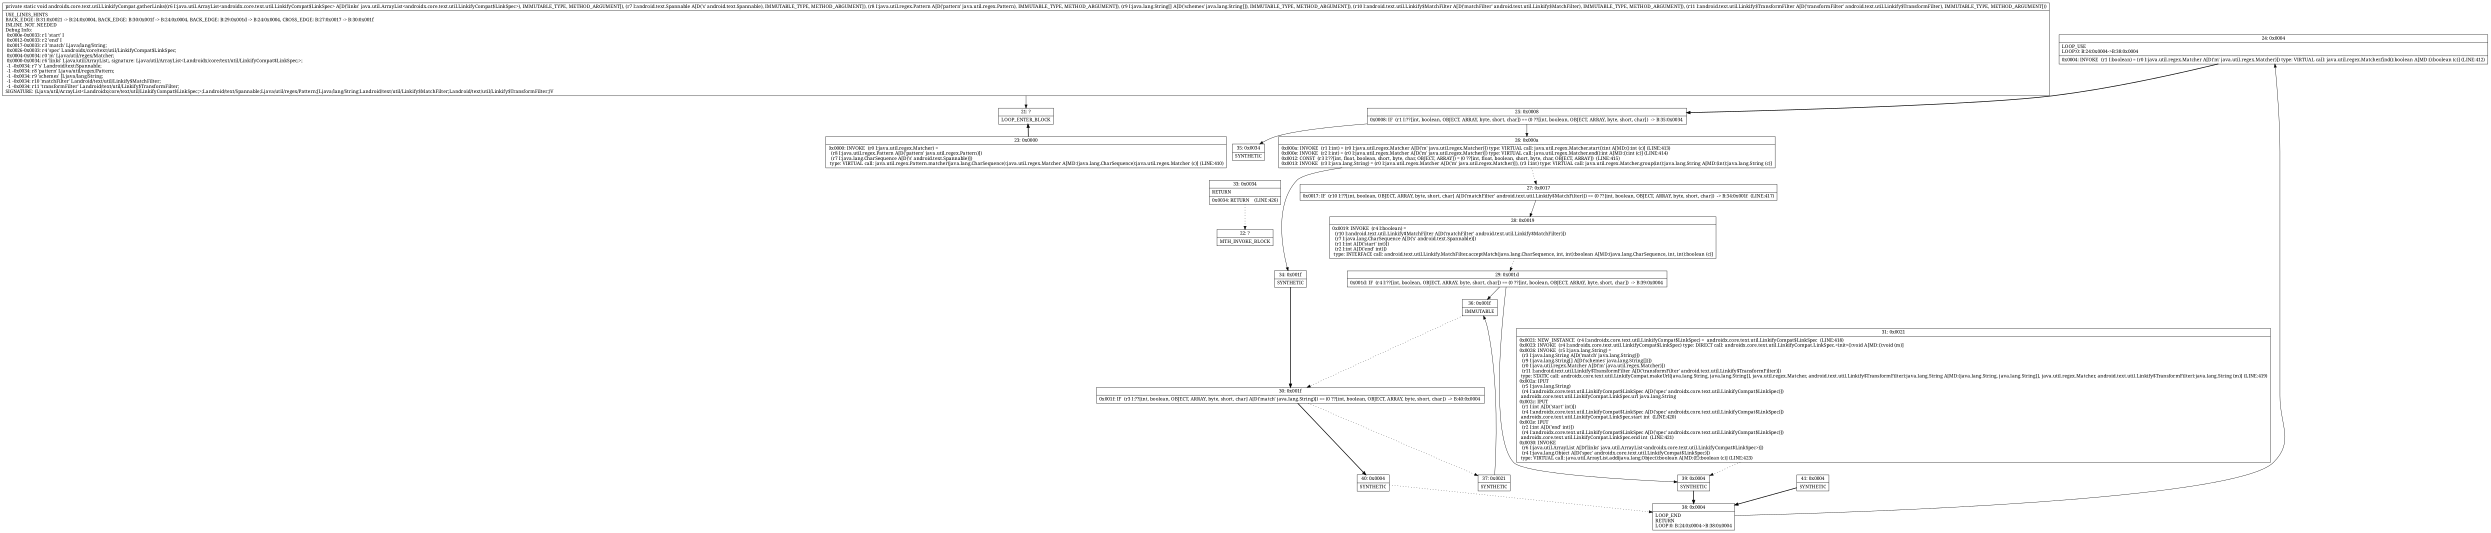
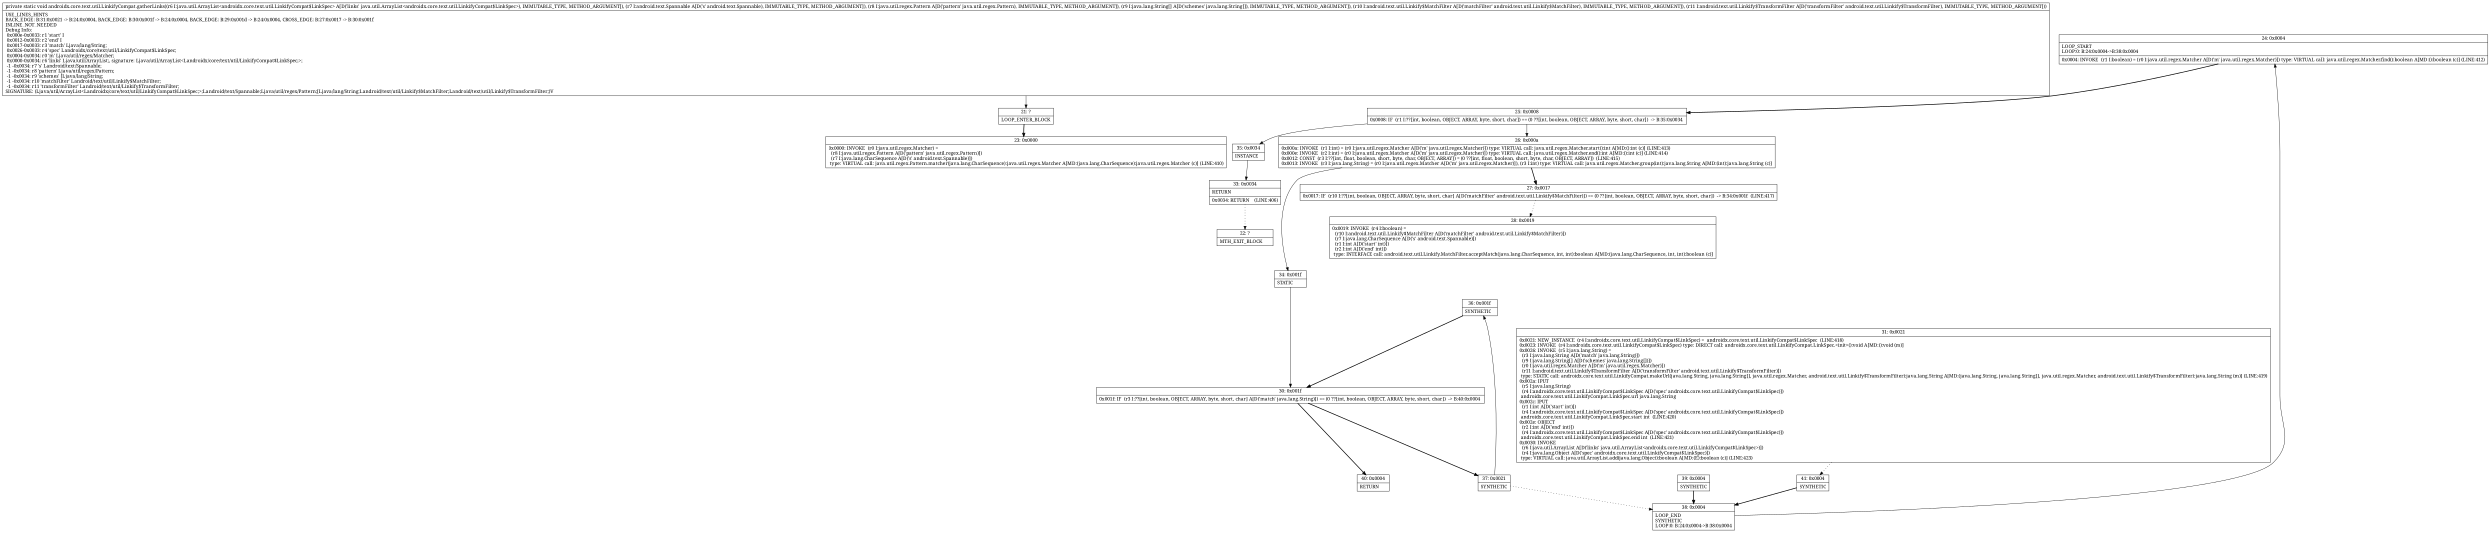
  digraph {
    fontname="Noto Serif"
    node [fontname="Noto Serif" shape=record]
    edge [fontname="Noto Serif" style=solid]
    n1 [label="{21\:\ ?|LOOP_ENTER_BLOCK\l}"]
    n2 [label="{23\:\ 0x0000|0x0000: INVOKE  (r0 I:java.util.regex.Matcher) = \l  (r8 I:java.util.regex.Pattern A[D('pattern' java.util.regex.Pattern)])\l  (r7 I:java.lang.CharSequence A[D('s' android.text.Spannable)])\l type: VIRTUAL call: java.util.regex.Pattern.matcher(java.lang.CharSequence):java.util.regex.Matcher A[MD:(java.lang.CharSequence):java.util.regex.Matcher (c)] (LINE:410)\l}"]
-   n3 [label="{24\:\ 0x0004|LOOP_USE\lLOOP:0: B:24:0x0004\-\>B:38:0x0004\l|0x0004: INVOKE  (r1 I:boolean) = (r0 I:java.util.regex.Matcher A[D('m' java.util.regex.Matcher)]) type: VIRTUAL call: java.util.regex.Matcher.find():boolean A[MD:():boolean (c)] (LINE:412)\l}"]
+   n3 [label="{24\:\ 0x0004|LOOP_START\lLOOP:0: B:24:0x0004\-\>B:38:0x0004\l|0x0004: INVOKE  (r1 I:boolean) = (r0 I:java.util.regex.Matcher A[D('m' java.util.regex.Matcher)]) type: VIRTUAL call: java.util.regex.Matcher.find():boolean A[MD:():boolean (c)] (LINE:412)\l}"]
    n4 [label="{25\:\ 0x0008|0x0008: IF  (r1 I:??[int, boolean, OBJECT, ARRAY, byte, short, char]) == (0 ??[int, boolean, OBJECT, ARRAY, byte, short, char])  \-\> B:35:0x0034 \l}"]
    n5 [label="{26\:\ 0x000a|0x000a: INVOKE  (r1 I:int) = (r0 I:java.util.regex.Matcher A[D('m' java.util.regex.Matcher)]) type: VIRTUAL call: java.util.regex.Matcher.start():int A[MD:():int (c)] (LINE:413)\l0x000e: INVOKE  (r2 I:int) = (r0 I:java.util.regex.Matcher A[D('m' java.util.regex.Matcher)]) type: VIRTUAL call: java.util.regex.Matcher.end():int A[MD:():int (c)] (LINE:414)\l0x0012: CONST  (r3 I:??[int, float, boolean, short, byte, char, OBJECT, ARRAY]) = (0 ??[int, float, boolean, short, byte, char, OBJECT, ARRAY])  (LINE:415)\l0x0013: INVOKE  (r3 I:java.lang.String) = (r0 I:java.util.regex.Matcher A[D('m' java.util.regex.Matcher)]), (r3 I:int) type: VIRTUAL call: java.util.regex.Matcher.group(int):java.lang.String A[MD:(int):java.lang.String (c)]\l}"]
-   n6 [label="{35\:\ 0x0034|SYNTHETIC\l}"]
+   n6 [label="{35\:\ 0x0034|INSTANCE\l}"]
    n7 [label="{27\:\ 0x0017|0x0017: IF  (r10 I:??[int, boolean, OBJECT, ARRAY, byte, short, char] A[D('matchFilter' android.text.util.Linkify$MatchFilter)]) == (0 ??[int, boolean, OBJECT, ARRAY, byte, short, char])  \-\> B:34:0x001f  (LINE:417)\l}"]
-   n8 [label="{34\:\ 0x001f|SYNTHETIC\l}"]
-   n9 [label="{33\:\ 0x0034|RETURN\l|0x0034: RETURN    (LINE:426)\l}"]
+   n8 [label="{34\:\ 0x001f|STATIC\l}"]
+   n9 [label="{33\:\ 0x0034|RETURN\l|0x0034: RETURN    (LINE:406)\l}"]
    n10 [label="{28\:\ 0x0019|0x0019: INVOKE  (r4 I:boolean) = \l  (r10 I:android.text.util.Linkify$MatchFilter A[D('matchFilter' android.text.util.Linkify$MatchFilter)])\l  (r7 I:java.lang.CharSequence A[D('s' android.text.Spannable)])\l  (r1 I:int A[D('start' int)])\l  (r2 I:int A[D('end' int)])\l type: INTERFACE call: android.text.util.Linkify.MatchFilter.acceptMatch(java.lang.CharSequence, int, int):boolean A[MD:(java.lang.CharSequence, int, int):boolean (c)]\l}"]
-   n11 [label="{29\:\ 0x001d|0x001d: IF  (r4 I:??[int, boolean, OBJECT, ARRAY, byte, short, char]) == (0 ??[int, boolean, OBJECT, ARRAY, byte, short, char])  \-\> B:39:0x0004 \l}"]
    n12 [label="{30\:\ 0x001f|0x001f: IF  (r3 I:??[int, boolean, OBJECT, ARRAY, byte, short, char] A[D('match' java.lang.String)]) == (0 ??[int, boolean, OBJECT, ARRAY, byte, short, char])  \-\> B:40:0x0004 \l}"]
-   n13 [label="{36\:\ 0x001f|IMMUTABLE\l}"]
+   n13 [label="{36\:\ 0x001f|SYNTHETIC\l}"]
    n14 [label="{39\:\ 0x0004|SYNTHETIC\l}"]
-   n15 [label="{38\:\ 0x0004|LOOP_END\lRETURN\lLOOP:0: B:24:0x0004\-\>B:38:0x0004\l}"]
+   n15 [label="{38\:\ 0x0004|LOOP_END\lSYNTHETIC\lLOOP:0: B:24:0x0004\-\>B:38:0x0004\l}"]
    n16 [label="{37\:\ 0x0021|SYNTHETIC\l}"]
-   n17 [label="{40\:\ 0x0004|SYNTHETIC\l}"]
-   n18 [label="{31\:\ 0x0021|0x0021: NEW_INSTANCE  (r4 I:androidx.core.text.util.LinkifyCompat$LinkSpec) =  androidx.core.text.util.LinkifyCompat$LinkSpec  (LINE:418)\l0x0023: INVOKE  (r4 I:androidx.core.text.util.LinkifyCompat$LinkSpec) type: DIRECT call: androidx.core.text.util.LinkifyCompat.LinkSpec.\<init\>():void A[MD:():void (m)]\l0x0026: INVOKE  (r5 I:java.lang.String) = \l  (r3 I:java.lang.String A[D('match' java.lang.String)])\l  (r9 I:java.lang.String[] A[D('schemes' java.lang.String[])])\l  (r0 I:java.util.regex.Matcher A[D('m' java.util.regex.Matcher)])\l  (r11 I:android.text.util.Linkify$TransformFilter A[D('transformFilter' android.text.util.Linkify$TransformFilter)])\l type: STATIC call: androidx.core.text.util.LinkifyCompat.makeUrl(java.lang.String, java.lang.String[], java.util.regex.Matcher, android.text.util.Linkify$TransformFilter):java.lang.String A[MD:(java.lang.String, java.lang.String[], java.util.regex.Matcher, android.text.util.Linkify$TransformFilter):java.lang.String (m)] (LINE:419)\l0x002a: IPUT  \l  (r5 I:java.lang.String)\l  (r4 I:androidx.core.text.util.LinkifyCompat$LinkSpec A[D('spec' androidx.core.text.util.LinkifyCompat$LinkSpec)])\l androidx.core.text.util.LinkifyCompat.LinkSpec.url java.lang.String \l0x002c: IPUT  \l  (r1 I:int A[D('start' int)])\l  (r4 I:androidx.core.text.util.LinkifyCompat$LinkSpec A[D('spec' androidx.core.text.util.LinkifyCompat$LinkSpec)])\l androidx.core.text.util.LinkifyCompat.LinkSpec.start int  (LINE:420)\l0x002e: IPUT  \l  (r2 I:int A[D('end' int)])\l  (r4 I:androidx.core.text.util.LinkifyCompat$LinkSpec A[D('spec' androidx.core.text.util.LinkifyCompat$LinkSpec)])\l androidx.core.text.util.LinkifyCompat.LinkSpec.end int  (LINE:421)\l0x0030: INVOKE  \l  (r6 I:java.util.ArrayList A[D('links' java.util.ArrayList\<androidx.core.text.util.LinkifyCompat$LinkSpec\>)])\l  (r4 I:java.lang.Object A[D('spec' androidx.core.text.util.LinkifyCompat$LinkSpec)])\l type: VIRTUAL call: java.util.ArrayList.add(java.lang.Object):boolean A[MD:(E):boolean (c)] (LINE:423)\l}"]
+   n17 [label="{40\:\ 0x0004|RETURN\l}"]
+   n18 [label="{31\:\ 0x0021|0x0021: NEW_INSTANCE  (r4 I:androidx.core.text.util.LinkifyCompat$LinkSpec) =  androidx.core.text.util.LinkifyCompat$LinkSpec  (LINE:418)\l0x0023: INVOKE  (r4 I:androidx.core.text.util.LinkifyCompat$LinkSpec) type: DIRECT call: androidx.core.text.util.LinkifyCompat.LinkSpec.\<init\>():void A[MD:():void (m)]\l0x0026: INVOKE  (r5 I:java.lang.String) = \l  (r3 I:java.lang.String A[D('match' java.lang.String)])\l  (r9 I:java.lang.String[] A[D('schemes' java.lang.String[])])\l  (r0 I:java.util.regex.Matcher A[D('m' java.util.regex.Matcher)])\l  (r11 I:android.text.util.Linkify$TransformFilter A[D('transformFilter' android.text.util.Linkify$TransformFilter)])\l type: STATIC call: androidx.core.text.util.LinkifyCompat.makeUrl(java.lang.String, java.lang.String[], java.util.regex.Matcher, android.text.util.Linkify$TransformFilter):java.lang.String A[MD:(java.lang.String, java.lang.String[], java.util.regex.Matcher, android.text.util.Linkify$TransformFilter):java.lang.String (m)] (LINE:419)\l0x002a: IPUT  \l  (r5 I:java.lang.String)\l  (r4 I:androidx.core.text.util.LinkifyCompat$LinkSpec A[D('spec' androidx.core.text.util.LinkifyCompat$LinkSpec)])\l androidx.core.text.util.LinkifyCompat.LinkSpec.url java.lang.String \l0x002c: IPUT  \l  (r1 I:int A[D('start' int)])\l  (r4 I:androidx.core.text.util.LinkifyCompat$LinkSpec A[D('spec' androidx.core.text.util.LinkifyCompat$LinkSpec)])\l androidx.core.text.util.LinkifyCompat.LinkSpec.start int  (LINE:420)\l0x002e: OBJECT  \l  (r2 I:int A[D('end' int)])\l  (r4 I:androidx.core.text.util.LinkifyCompat$LinkSpec A[D('spec' androidx.core.text.util.LinkifyCompat$LinkSpec)])\l androidx.core.text.util.LinkifyCompat.LinkSpec.end int  (LINE:421)\l0x0030: INVOKE  \l  (r6 I:java.util.ArrayList A[D('links' java.util.ArrayList\<androidx.core.text.util.LinkifyCompat$LinkSpec\>)])\l  (r4 I:java.lang.Object A[D('spec' androidx.core.text.util.LinkifyCompat$LinkSpec)])\l type: VIRTUAL call: java.util.ArrayList.add(java.lang.Object):boolean A[MD:(E):boolean (c)] (LINE:423)\l}"]
    n19 [label="{41\:\ 0x0004|SYNTHETIC\l}"]
-   n20 [label="{22\:\ ?|MTH_INVOKE_BLOCK\l}"]
+   n20 [label="{22\:\ ?|MTH_EXIT_BLOCK\l}"]
    n21 [label="{private static void androidx.core.text.util.LinkifyCompat.gatherLinks((r6 I:java.util.ArrayList\<androidx.core.text.util.LinkifyCompat$LinkSpec\> A[D('links' java.util.ArrayList\<androidx.core.text.util.LinkifyCompat$LinkSpec\>), IMMUTABLE_TYPE, METHOD_ARGUMENT]), (r7 I:android.text.Spannable A[D('s' android.text.Spannable), IMMUTABLE_TYPE, METHOD_ARGUMENT]), (r8 I:java.util.regex.Pattern A[D('pattern' java.util.regex.Pattern), IMMUTABLE_TYPE, METHOD_ARGUMENT]), (r9 I:java.lang.String[] A[D('schemes' java.lang.String[]), IMMUTABLE_TYPE, METHOD_ARGUMENT]), (r10 I:android.text.util.Linkify$MatchFilter A[D('matchFilter' android.text.util.Linkify$MatchFilter), IMMUTABLE_TYPE, METHOD_ARGUMENT]), (r11 I:android.text.util.Linkify$TransformFilter A[D('transformFilter' android.text.util.Linkify$TransformFilter), IMMUTABLE_TYPE, METHOD_ARGUMENT]))  | USE_LINES_HINTS\lBACK_EDGE: B:31:0x0021 \-\> B:24:0x0004, BACK_EDGE: B:30:0x001f \-\> B:24:0x0004, BACK_EDGE: B:29:0x001d \-\> B:24:0x0004, CROSS_EDGE: B:27:0x0017 \-\> B:30:0x001f\lINLINE_NOT_NEEDED\lDebug Info:\l  0x000e\-0x0033: r1 'start' I\l  0x0012\-0x0033: r2 'end' I\l  0x0017\-0x0033: r3 'match' Ljava\/lang\/String;\l  0x0026\-0x0033: r4 'spec' Landroidx\/core\/text\/util\/LinkifyCompat$LinkSpec;\l  0x0004\-0x0034: r0 'm' Ljava\/util\/regex\/Matcher;\l  0x0000\-0x0034: r6 'links' Ljava\/util\/ArrayList;, signature: Ljava\/util\/ArrayList\<Landroidx\/core\/text\/util\/LinkifyCompat$LinkSpec;\>;\l  \-1 \-0x0034: r7 's' Landroid\/text\/Spannable;\l  \-1 \-0x0034: r8 'pattern' Ljava\/util\/regex\/Pattern;\l  \-1 \-0x0034: r9 'schemes' [Ljava\/lang\/String;\l  \-1 \-0x0034: r10 'matchFilter' Landroid\/text\/util\/Linkify$MatchFilter;\l  \-1 \-0x0034: r11 'transformFilter' Landroid\/text\/util\/Linkify$TransformFilter;\lSIGNATURE: (Ljava\/util\/ArrayList\<Landroidx\/core\/text\/util\/LinkifyCompat$LinkSpec;\>;Landroid\/text\/Spannable;Ljava\/util\/regex\/Pattern;[Ljava\/lang\/String;Landroid\/text\/util\/Linkify$MatchFilter;Landroid\/text\/util\/Linkify$TransformFilter;)V\l}"]
-   n2 -> n1 [style=bold]
+   n1 -> n2 [style=bold]
    n3 -> n4 [style=bold]
    n4 -> n5
    n4 -> n6
-   n5 -> n7 [style=dotted]
+   n5 -> n7 [style=bold]
    n5 -> n8
-   n7 -> n10
-   n8 -> n12 [style=bold]
+   n6 -> n9
+   n7 -> n10 [style=dotted]
+   n8 -> n12
    n9 -> n20 [style=dotted]
-   n10 -> n11 [style=dotted]
-   n11 -> n13
-   n11 -> n14
-   n12 -> n16 [style=dotted]
+   n12 -> n16 [style=bold]
    n12 -> n17 [style=bold]
-   n13 -> n12 [style=dotted]
+   n13 -> n12 [style=bold]
    n14 -> n15 [style=bold]
    n15 -> n3
    n16 -> n13
-   n17 -> n15 [style=dotted]
-   n18 -> n14 [style=dotted]
+   n16 -> n15 [style=dotted]
+   n18 -> n19 [style=dotted]
    n19 -> n15 [style=bold]
    n21 -> n1
  }
